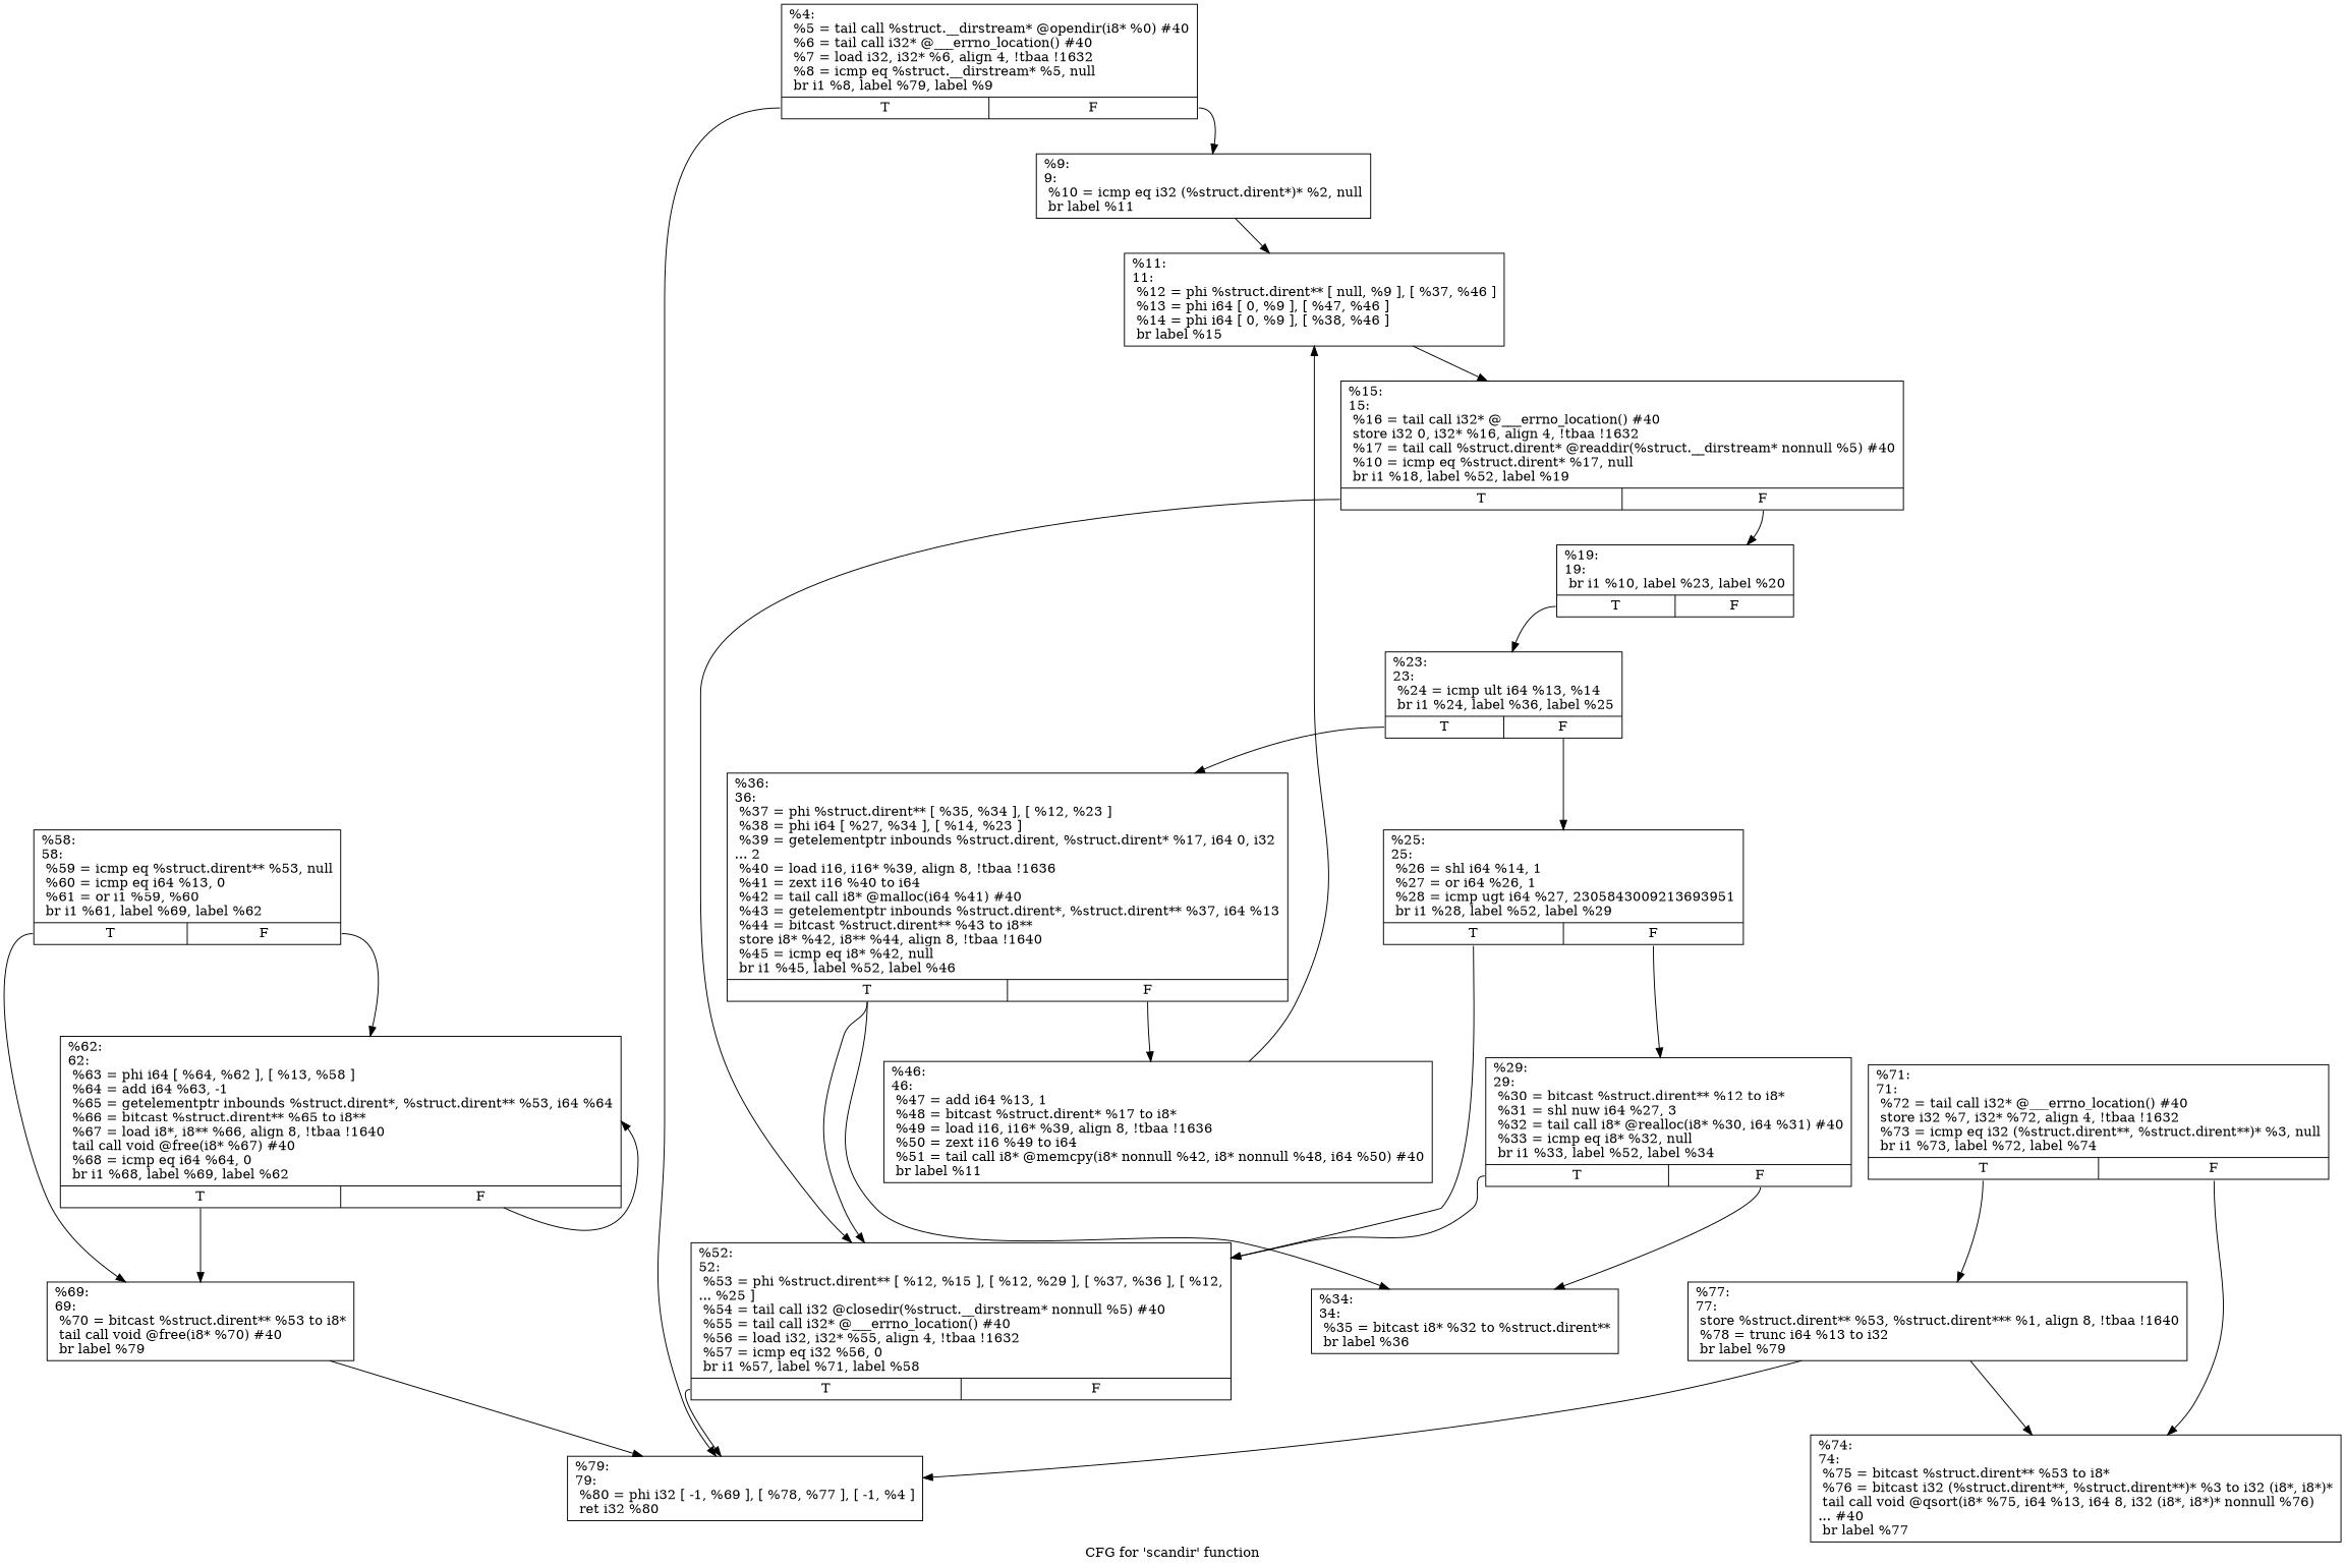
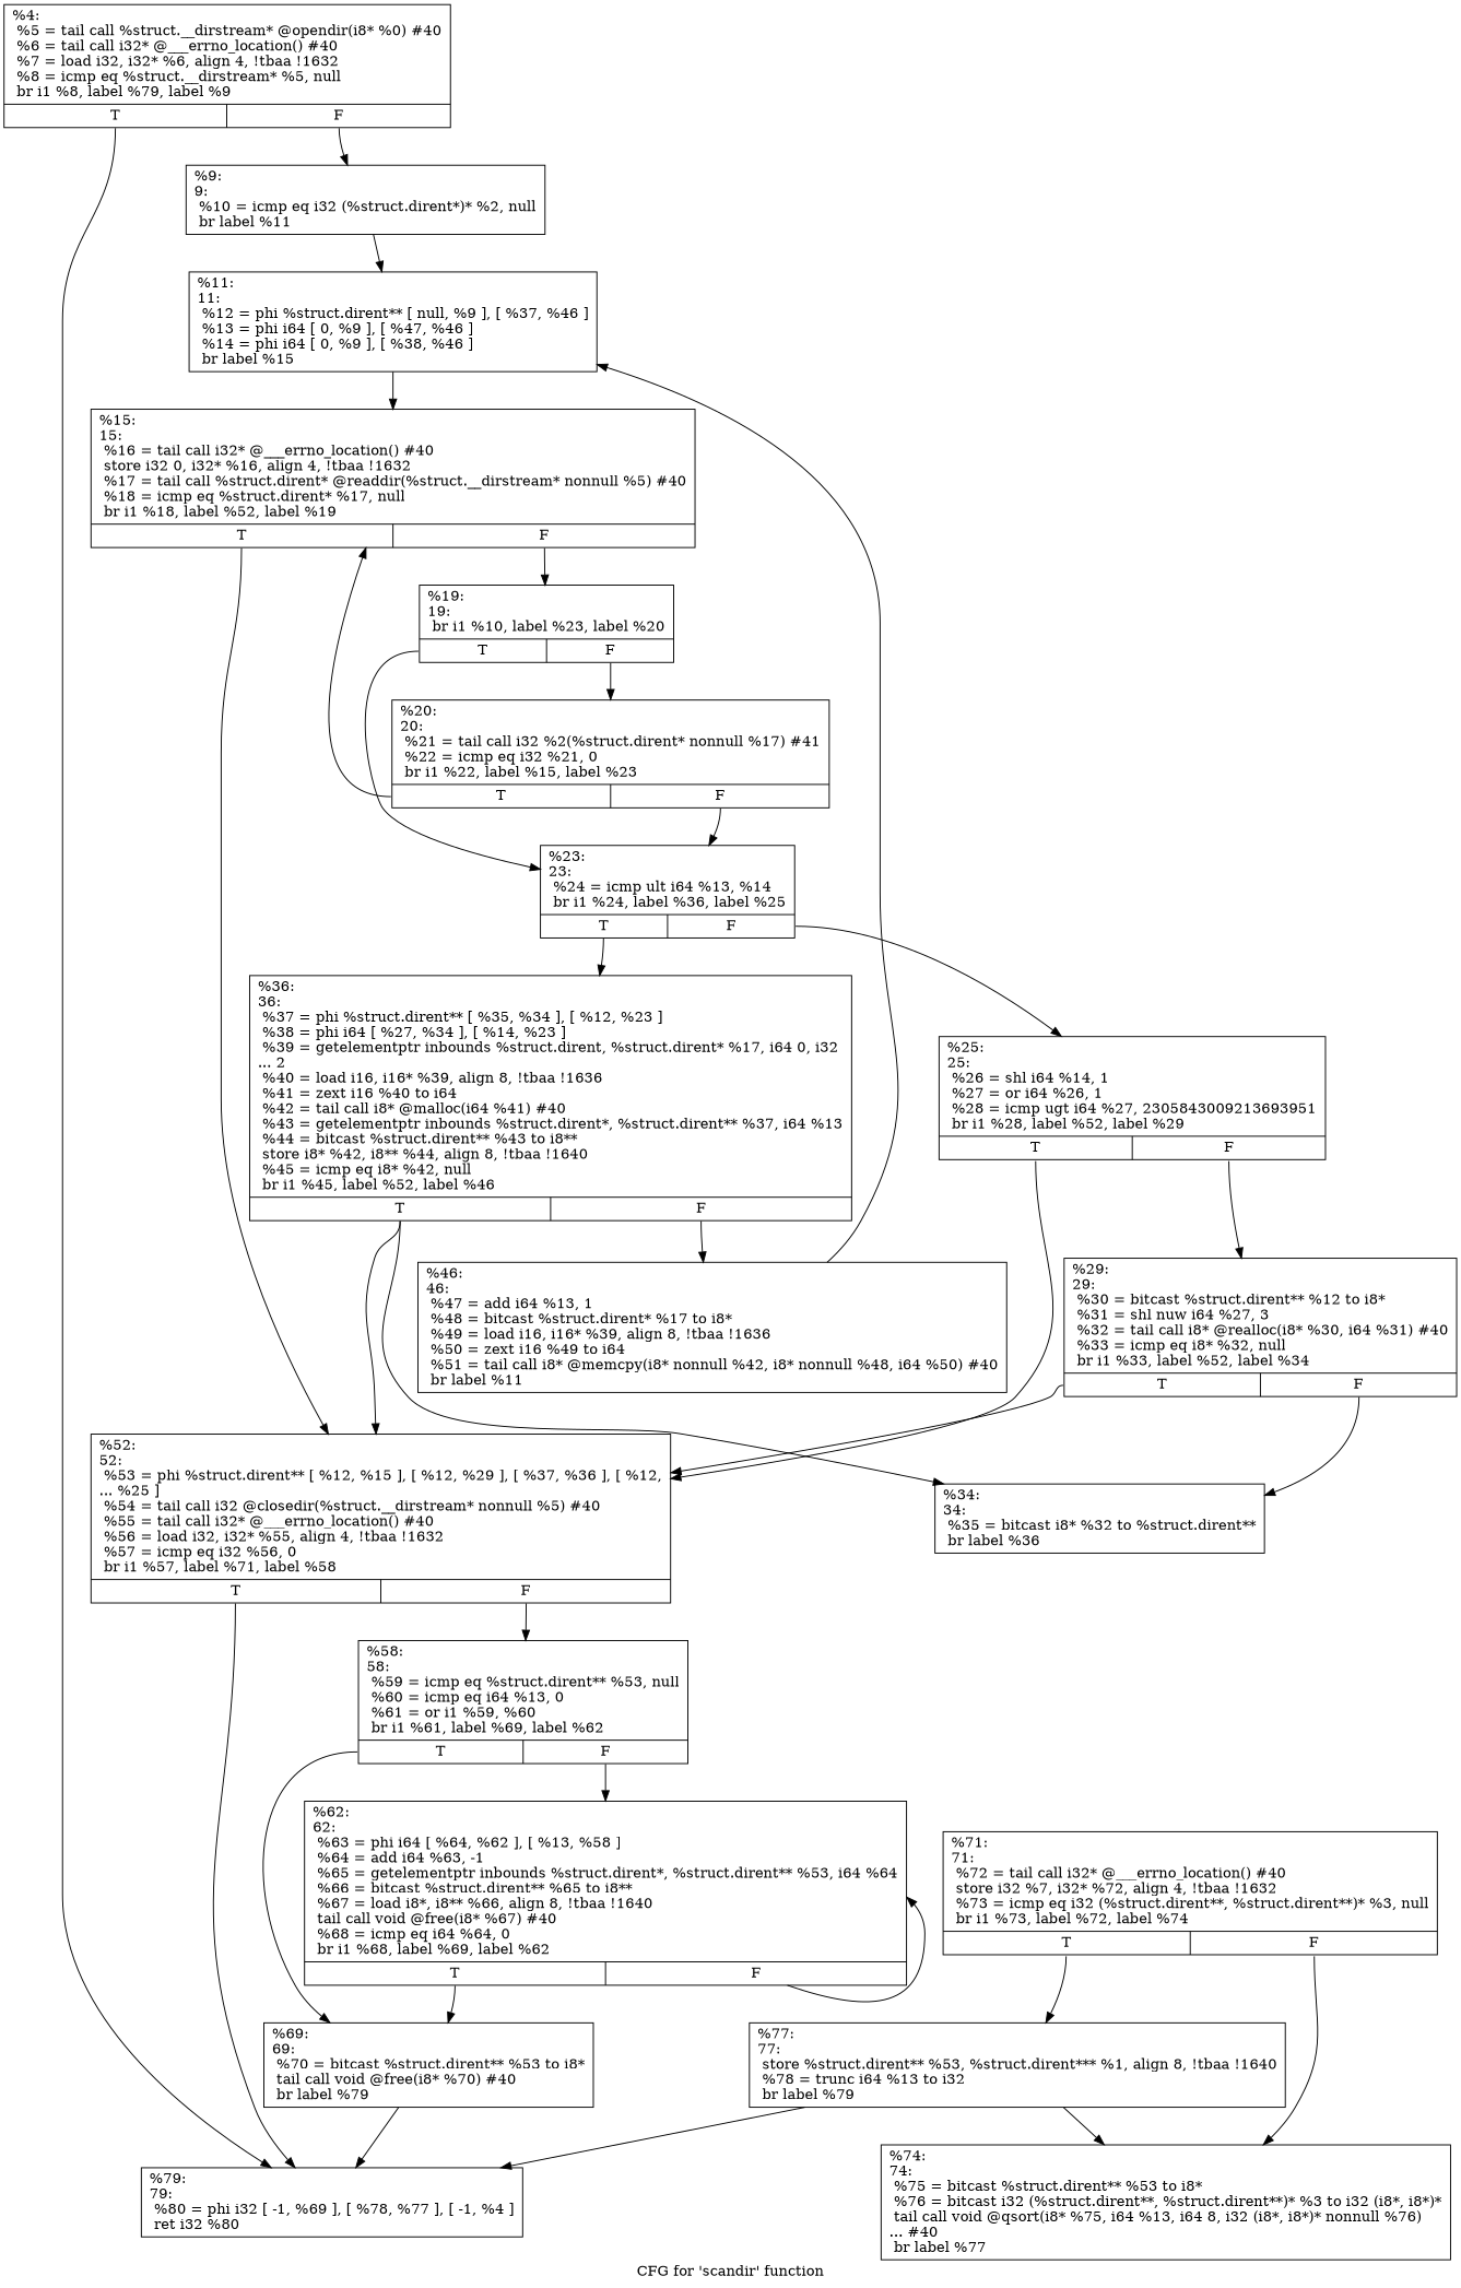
  digraph {
    label="CFG for 'scandir' function"
    node [shape=record]
    edge [tailport=s0]
    n1 [label="{%4:\l  %5 = tail call %struct.__dirstream* @opendir(i8* %0) #40\l  %6 = tail call i32* @___errno_location() #40\l  %7 = load i32, i32* %6, align 4, !tbaa !1632\l  %8 = icmp eq %struct.__dirstream* %5, null\l  br i1 %8, label %79, label %9\l|{<s0>T|<s1>F}}"]
    n2 [label="{%79:\l79:                                               \l  %80 = phi i32 [ -1, %69 ], [ %78, %77 ], [ -1, %4 ]\l  ret i32 %80\l}"]
    n3 [label="{%9:\l9:                                                \l  %10 = icmp eq i32 (%struct.dirent*)* %2, null\l  br label %11\l}"]
    n4 [label="{%11:\l11:                                               \l  %12 = phi %struct.dirent** [ null, %9 ], [ %37, %46 ]\l  %13 = phi i64 [ 0, %9 ], [ %47, %46 ]\l  %14 = phi i64 [ 0, %9 ], [ %38, %46 ]\l  br label %15\l}"]
-   n5 [label="{%15:\l15:                                               \l  %16 = tail call i32* @___errno_location() #40\l  store i32 0, i32* %16, align 4, !tbaa !1632\l  %17 = tail call %struct.dirent* @readdir(%struct.__dirstream* nonnull %5) #40\l  %10 = icmp eq %struct.dirent* %17, null\l  br i1 %18, label %52, label %19\l|{<s0>T|<s1>F}}"]
+   n5 [label="{%15:\l15:                                               \l  %16 = tail call i32* @___errno_location() #40\l  store i32 0, i32* %16, align 4, !tbaa !1632\l  %17 = tail call %struct.dirent* @readdir(%struct.__dirstream* nonnull %5) #40\l  %18 = icmp eq %struct.dirent* %17, null\l  br i1 %18, label %52, label %19\l|{<s0>T|<s1>F}}"]
    n6 [label="{%52:\l52:                                               \l  %53 = phi %struct.dirent** [ %12, %15 ], [ %12, %29 ], [ %37, %36 ], [ %12,\l... %25 ]\l  %54 = tail call i32 @closedir(%struct.__dirstream* nonnull %5) #40\l  %55 = tail call i32* @___errno_location() #40\l  %56 = load i32, i32* %55, align 4, !tbaa !1632\l  %57 = icmp eq i32 %56, 0\l  br i1 %57, label %71, label %58\l|{<s0>T|<s1>F}}"]
    n7 [label="{%19:\l19:                                               \l  br i1 %10, label %23, label %20\l|{<s0>T|<s1>F}}"]
    n8 [label="{%58:\l58:                                               \l  %59 = icmp eq %struct.dirent** %53, null\l  %60 = icmp eq i64 %13, 0\l  %61 = or i1 %59, %60\l  br i1 %61, label %69, label %62\l|{<s0>T|<s1>F}}"]
    n9 [label="{%23:\l23:                                               \l  %24 = icmp ult i64 %13, %14\l  br i1 %24, label %36, label %25\l|{<s0>T|<s1>F}}"]
+   n10 [label="{%20:\l20:                                               \l  %21 = tail call i32 %2(%struct.dirent* nonnull %17) #41\l  %22 = icmp eq i32 %21, 0\l  br i1 %22, label %15, label %23\l|{<s0>T|<s1>F}}"]
    n11 [label="{%71:\l71:                                               \l  %72 = tail call i32* @___errno_location() #40\l  store i32 %7, i32* %72, align 4, !tbaa !1632\l  %73 = icmp eq i32 (%struct.dirent**, %struct.dirent**)* %3, null\l  br i1 %73, label %72, label %74\l|{<s0>T|<s1>F}}"]
    n12 [label="{%77:\l77:                                               \l  store %struct.dirent** %53, %struct.dirent*** %1, align 8, !tbaa !1640\l  %78 = trunc i64 %13 to i32\l  br label %79\l}"]
    n13 [label="{%74:\l74:                                               \l  %75 = bitcast %struct.dirent** %53 to i8*\l  %76 = bitcast i32 (%struct.dirent**, %struct.dirent**)* %3 to i32 (i8*, i8*)*\l  tail call void @qsort(i8* %75, i64 %13, i64 8, i32 (i8*, i8*)* nonnull %76)\l... #40\l  br label %77\l}"]
    n14 [label="{%69:\l69:                                               \l  %70 = bitcast %struct.dirent** %53 to i8*\l  tail call void @free(i8* %70) #40\l  br label %79\l}"]
    n15 [label="{%62:\l62:                                               \l  %63 = phi i64 [ %64, %62 ], [ %13, %58 ]\l  %64 = add i64 %63, -1\l  %65 = getelementptr inbounds %struct.dirent*, %struct.dirent** %53, i64 %64\l  %66 = bitcast %struct.dirent** %65 to i8**\l  %67 = load i8*, i8** %66, align 8, !tbaa !1640\l  tail call void @free(i8* %67) #40\l  %68 = icmp eq i64 %64, 0\l  br i1 %68, label %69, label %62\l|{<s0>T|<s1>F}}"]
    n16 [label="{%36:\l36:                                               \l  %37 = phi %struct.dirent** [ %35, %34 ], [ %12, %23 ]\l  %38 = phi i64 [ %27, %34 ], [ %14, %23 ]\l  %39 = getelementptr inbounds %struct.dirent, %struct.dirent* %17, i64 0, i32\l... 2\l  %40 = load i16, i16* %39, align 8, !tbaa !1636\l  %41 = zext i16 %40 to i64\l  %42 = tail call i8* @malloc(i64 %41) #40\l  %43 = getelementptr inbounds %struct.dirent*, %struct.dirent** %37, i64 %13\l  %44 = bitcast %struct.dirent** %43 to i8**\l  store i8* %42, i8** %44, align 8, !tbaa !1640\l  %45 = icmp eq i8* %42, null\l  br i1 %45, label %52, label %46\l|{<s0>T|<s1>F}}"]
    n17 [label="{%25:\l25:                                               \l  %26 = shl i64 %14, 1\l  %27 = or i64 %26, 1\l  %28 = icmp ugt i64 %27, 2305843009213693951\l  br i1 %28, label %52, label %29\l|{<s0>T|<s1>F}}"]
    n18 [label="{%46:\l46:                                               \l  %47 = add i64 %13, 1\l  %48 = bitcast %struct.dirent* %17 to i8*\l  %49 = load i16, i16* %39, align 8, !tbaa !1636\l  %50 = zext i16 %49 to i64\l  %51 = tail call i8* @memcpy(i8* nonnull %42, i8* nonnull %48, i64 %50) #40\l  br label %11\l}"]
    n19 [label="{%34:\l34:                                               \l  %35 = bitcast i8* %32 to %struct.dirent**\l  br label %36\l}"]
    n20 [label="{%29:\l29:                                               \l  %30 = bitcast %struct.dirent** %12 to i8*\l  %31 = shl nuw i64 %27, 3\l  %32 = tail call i8* @realloc(i8* %30, i64 %31) #40\l  %33 = icmp eq i8* %32, null\l  br i1 %33, label %52, label %34\l|{<s0>T|<s1>F}}"]
    n1 -> n2
    n1 -> n3 [tailport=s1]
    n3 -> n4
    n4 -> n5
    n5 -> n6
    n5 -> n7 [tailport=s1]
    n6 -> n2
+   n6 -> n8 [tailport=s1]
    n7 -> n9
+   n7 -> n10 [tailport=s1]
    n8 -> n14
    n8 -> n15 [tailport=s1]
    n9 -> n16
    n9 -> n17 [tailport=s1]
+   n10 -> n5
+   n10 -> n9 [tailport=s1]
    n11 -> n12
    n11 -> n13 [tailport=s1]
    n12 -> n2
    n12 -> n13
    n14 -> n2
    n15 -> n14
    n15 -> n15 [tailport=s1]
    n16 -> n6
    n16 -> n18 [tailport=s1]
    n16 -> n19
    n17 -> n6
    n17 -> n20 [tailport=s1]
    n18 -> n4
    n20 -> n6
    n20 -> n19 [tailport=s1]
  }
